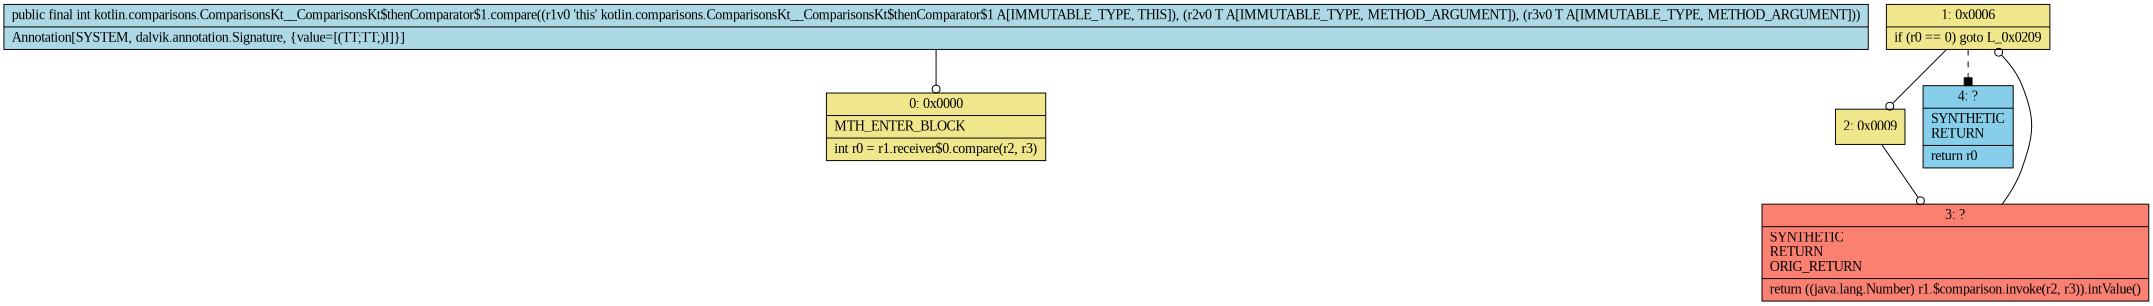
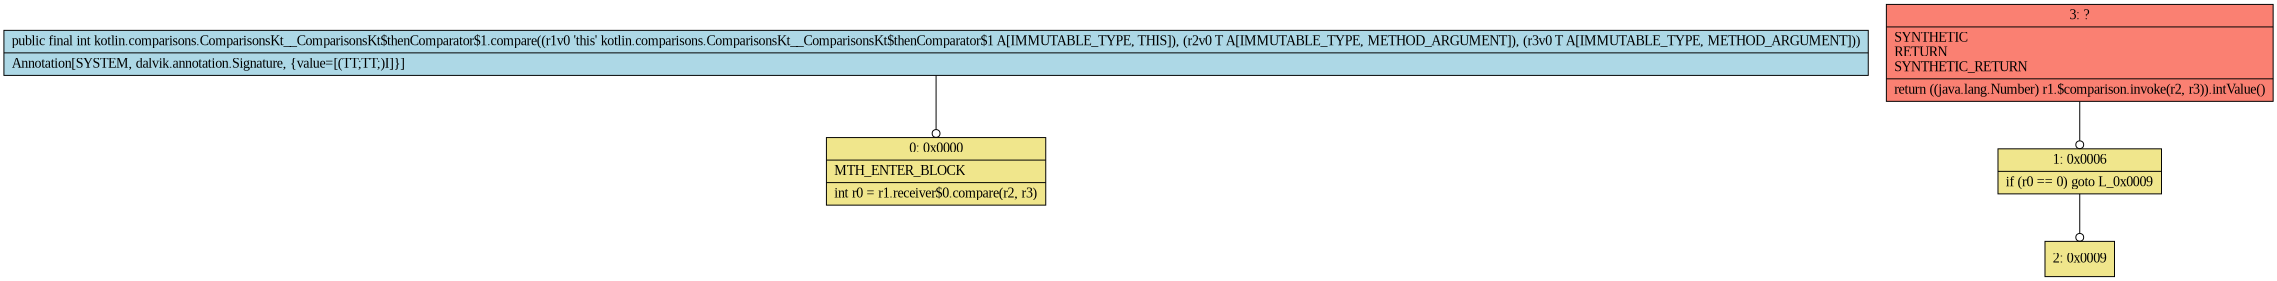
  digraph {
    fontname="Liberation Serif"
    node [fillcolor=khaki fontname="Liberation Serif" shape=record style=filled]
    edge [arrowhead=odot fontname="Liberation Serif"]
    n1 [label="{0\:\ 0x0000|MTH_ENTER_BLOCK\l|int r0 = r1.receiver$0.compare(r2, r3)\l}"]
-   n2 [label="{1\:\ 0x0006|if (r0 == 0) goto L_0x0209\l}"]
+   n2 [label="{1\:\ 0x0006|if (r0 == 0) goto L_0x0009\l}"]
    n3 [label="{2\:\ 0x0009}"]
-   n4 [fillcolor=skyblue label="{4\:\ ?|SYNTHETIC\lRETURN\l|return r0\l}"]
-   n5 [fillcolor=salmon label="{3\:\ ?|SYNTHETIC\lRETURN\lORIG_RETURN\l|return ((java.lang.Number) r1.$comparison.invoke(r2, r3)).intValue()\l}"]
+   n5 [fillcolor=salmon label="{3\:\ ?|SYNTHETIC\lRETURN\lSYNTHETIC_RETURN\l|return ((java.lang.Number) r1.$comparison.invoke(r2, r3)).intValue()\l}"]
    n6 [fillcolor=lightblue label="{public final int kotlin.comparisons.ComparisonsKt__ComparisonsKt$thenComparator$1.compare((r1v0 'this' kotlin.comparisons.ComparisonsKt__ComparisonsKt$thenComparator$1 A[IMMUTABLE_TYPE, THIS]), (r2v0 T A[IMMUTABLE_TYPE, METHOD_ARGUMENT]), (r3v0 T A[IMMUTABLE_TYPE, METHOD_ARGUMENT]))  | Annotation[SYSTEM, dalvik.annotation.Signature, \{value=[(TT;TT;)I]\}]\l}"]
    n2 -> n3
-   n2 -> n4 [arrowhead=box style=dashed]
-   n3 -> n5
    n5 -> n2
    n6 -> n1
  }
